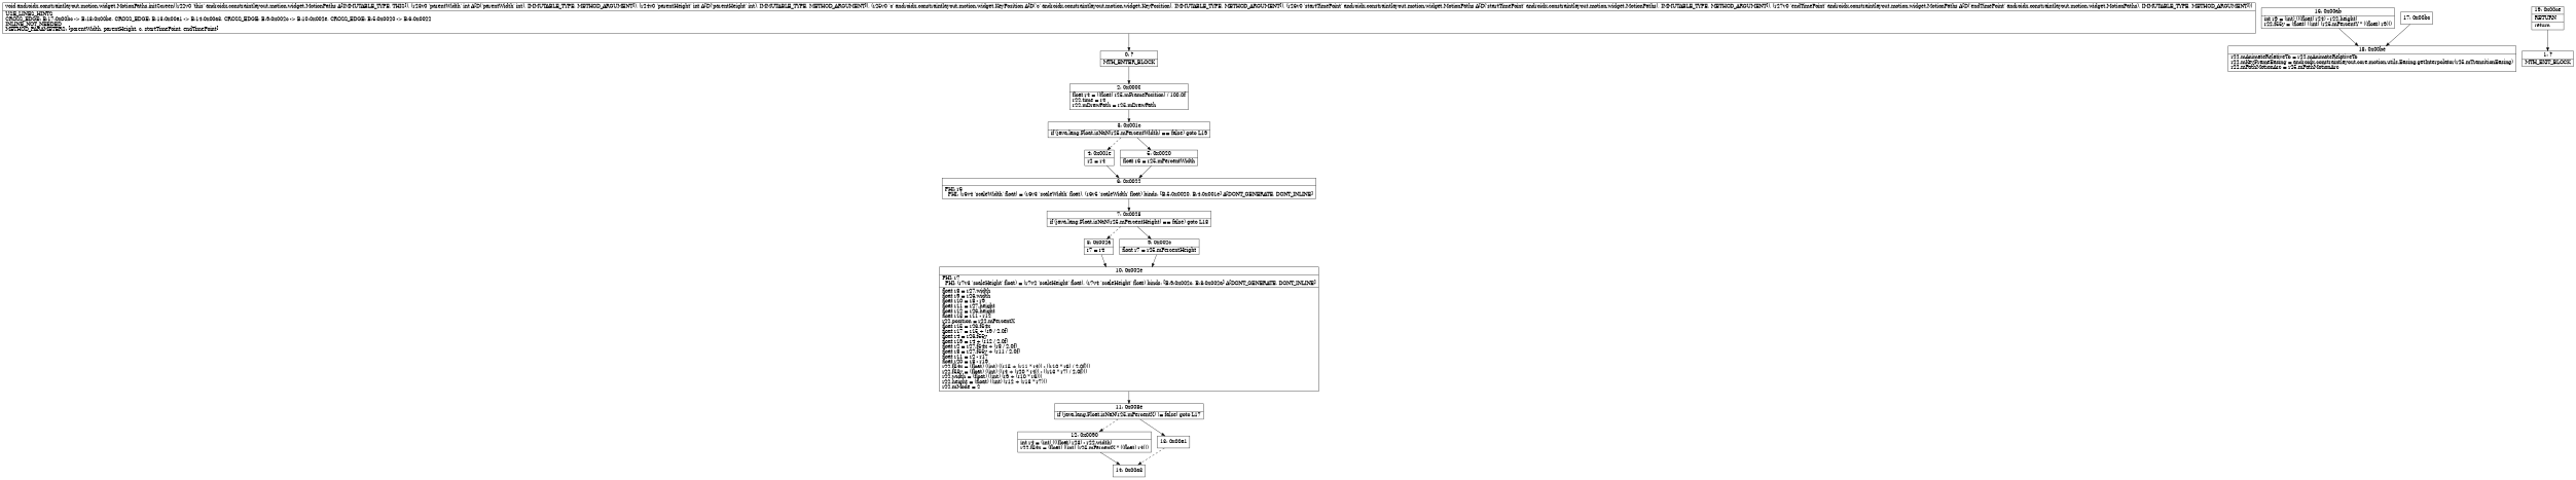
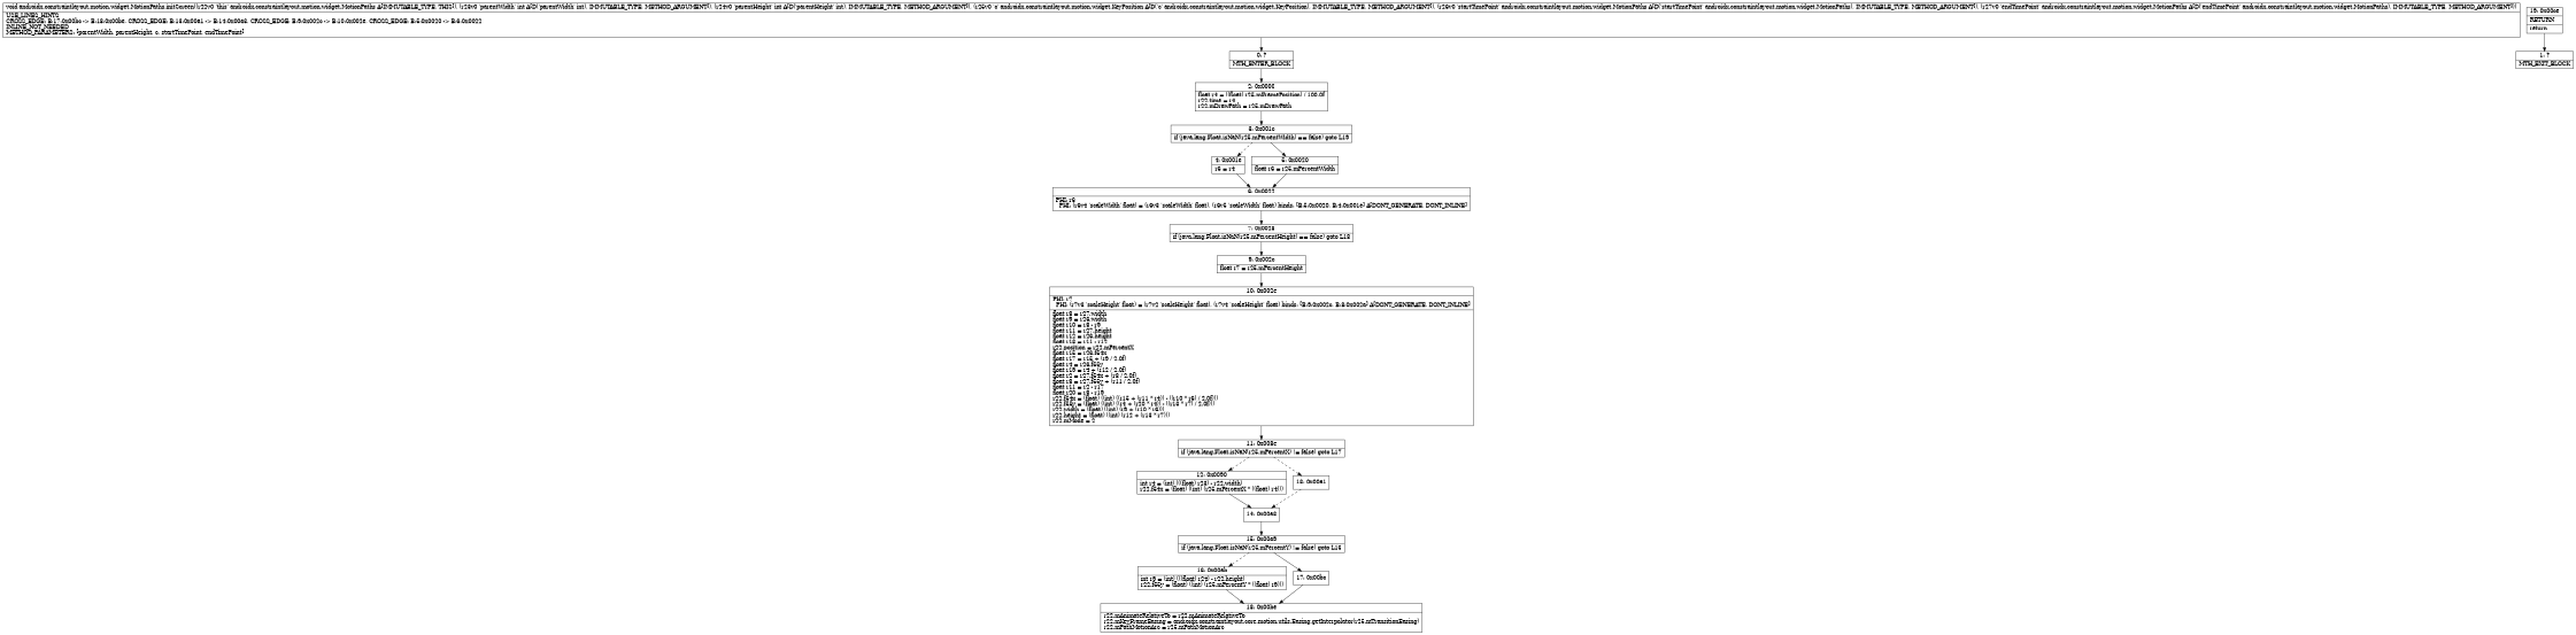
  digraph {
    node [shape=record]
    n1 [label="{0\:\ ?|MTH_ENTER_BLOCK\l}"]
    n2 [label="{2\:\ 0x0000|float r4 = ((float) r25.mFramePosition) \/ 100.0f\lr22.time = r4\lr22.mDrawPath = r25.mDrawPath\l}"]
    n3 [label="{3\:\ 0x001c|if (java.lang.Float.isNaN(r25.mPercentWidth) == false) goto L19\l}"]
-   n4 [label="{4\:\ 0x001e|r2 = r4\l}"]
+   n4 [label="{4\:\ 0x001e|r6 = r4\l}"]
    n5 [label="{5\:\ 0x0020|float r6 = r25.mPercentWidth\l}"]
    n6 [label="{6\:\ 0x0022|PHI: r6 \l  PHI: (r6v4 'scaleWidth' float) = (r6v3 'scaleWidth' float), (r6v5 'scaleWidth' float) binds: [B:5:0x0020, B:4:0x001e] A[DONT_GENERATE, DONT_INLINE]\l}"]
    n7 [label="{7\:\ 0x0028|if (java.lang.Float.isNaN(r25.mPercentHeight) == false) goto L18\l}"]
-   n8 [label="{8\:\ 0x002a|r7 = r4\l}"]
    n9 [label="{9\:\ 0x002c|float r7 = r25.mPercentHeight\l}"]
    n10 [label="{10\:\ 0x002e|PHI: r7 \l  PHI: (r7v3 'scaleHeight' float) = (r7v2 'scaleHeight' float), (r7v4 'scaleHeight' float) binds: [B:9:0x002c, B:8:0x002a] A[DONT_GENERATE, DONT_INLINE]\l|float r8 = r27.width\lfloat r9 = r26.width\lfloat r10 = r8 \- r9\lfloat r11 = r27.height\lfloat r12 = r26.height\lfloat r13 = r11 \- r12\lr22.position = r22.mPercentX\lfloat r15 = r26.f54x\lfloat r17 = r15 + (r9 \/ 2.0f)\lfloat r4 = r26.f55y\lfloat r19 = r4 + (r12 \/ 2.0f)\lfloat r2 = r27.f54x + (r8 \/ 2.0f)\lfloat r8 = r27.f55y + (r11 \/ 2.0f)\lfloat r11 = r2 \- r17\lfloat r20 = r8 \- r19\lr22.f54x = (float) ((int) ((r15 + (r11 * r4)) \- ((r10 * r6) \/ 2.0f)))\lr22.f55y = (float) ((int) ((r4 + (r20 * r4)) \- ((r13 * r7) \/ 2.0f)))\lr22.width = (float) ((int) (r9 + (r10 * r6)))\lr22.height = (float) ((int) (r12 + (r13 * r7)))\lr22.mMode = 2\l}"]
    n11 [label="{11\:\ 0x008e|if (java.lang.Float.isNaN(r25.mPercentX) != false) goto L17\l}"]
    n12 [label="{12\:\ 0x0090|int r4 = (int) (((float) r23) \- r22.width)\lr22.f54x = (float) ((int) (r25.mPercentX * ((float) r4)))\l}"]
    n13 [label="{13\:\ 0x00a1}"]
    n14 [label="{14\:\ 0x00a3}"]
+   n15 [label="{15\:\ 0x00a9|if (java.lang.Float.isNaN(r25.mPercentY) != false) goto L16\l}"]
    n16 [label="{16\:\ 0x00ab|int r9 = (int) (((float) r24) \- r22.height)\lr22.f55y = (float) ((int) (r25.mPercentY * ((float) r9)))\l}"]
    n17 [label="{17\:\ 0x00bc}"]
    n18 [label="{18\:\ 0x00be|r22.mAnimateRelativeTo = r22.mAnimateRelativeTo\lr22.mKeyFrameEasing = androidx.constraintlayout.core.motion.utils.Easing.getInterpolator(r25.mTransitionEasing)\lr22.mPathMotionArc = r25.mPathMotionArc\l}"]
    n19 [label="{19\:\ 0x00ce|RETURN\l|return\l}"]
    n20 [label="{1\:\ ?|MTH_EXIT_BLOCK\l}"]
    n21 [label="{void androidx.constraintlayout.motion.widget.MotionPaths.initScreen((r22v0 'this' androidx.constraintlayout.motion.widget.MotionPaths A[IMMUTABLE_TYPE, THIS]), (r23v0 'parentWidth' int A[D('parentWidth' int), IMMUTABLE_TYPE, METHOD_ARGUMENT]), (r24v0 'parentHeight' int A[D('parentHeight' int), IMMUTABLE_TYPE, METHOD_ARGUMENT]), (r25v0 'c' androidx.constraintlayout.motion.widget.KeyPosition A[D('c' androidx.constraintlayout.motion.widget.KeyPosition), IMMUTABLE_TYPE, METHOD_ARGUMENT]), (r26v0 'startTimePoint' androidx.constraintlayout.motion.widget.MotionPaths A[D('startTimePoint' androidx.constraintlayout.motion.widget.MotionPaths), IMMUTABLE_TYPE, METHOD_ARGUMENT]), (r27v0 'endTimePoint' androidx.constraintlayout.motion.widget.MotionPaths A[D('endTimePoint' androidx.constraintlayout.motion.widget.MotionPaths), IMMUTABLE_TYPE, METHOD_ARGUMENT]))  | USE_LINES_HINTS\lCROSS_EDGE: B:17:0x00bc \-\> B:18:0x00be, CROSS_EDGE: B:13:0x00a1 \-\> B:14:0x00a3, CROSS_EDGE: B:9:0x002c \-\> B:10:0x002e, CROSS_EDGE: B:5:0x0020 \-\> B:6:0x0022\lINLINE_NOT_NEEDED\lMETHOD_PARAMETERS: [parentWidth, parentHeight, c, startTimePoint, endTimePoint]\l}"]
    n1 -> n2
    n2 -> n3
    n3 -> n4 [style=dashed]
    n3 -> n5
    n4 -> n6
    n5 -> n6
    n6 -> n7
-   n7 -> n8 [style=dashed]
    n7 -> n9
-   n8 -> n10
    n9 -> n10
    n10 -> n11
    n11 -> n12 [style=dashed]
-   n11 -> n13
+   n11 -> n13 [style=dashed]
    n12 -> n14
    n13 -> n14 [style=dashed]
+   n14 -> n15
+   n15 -> n16 [style=dashed]
+   n15 -> n17
    n16 -> n18
    n17 -> n18
    n19 -> n20
    n21 -> n1
  }
